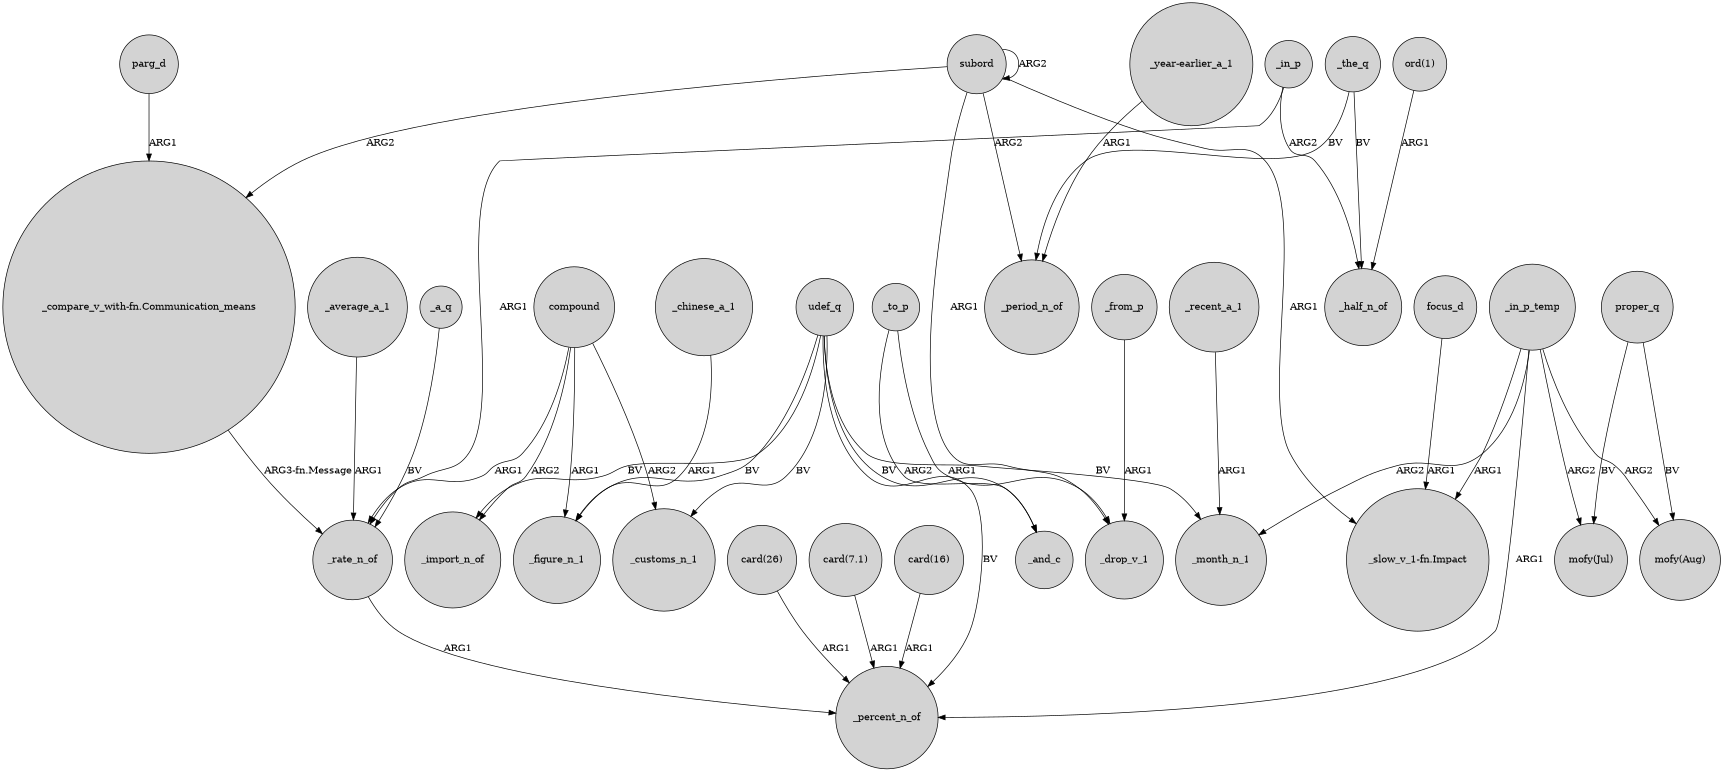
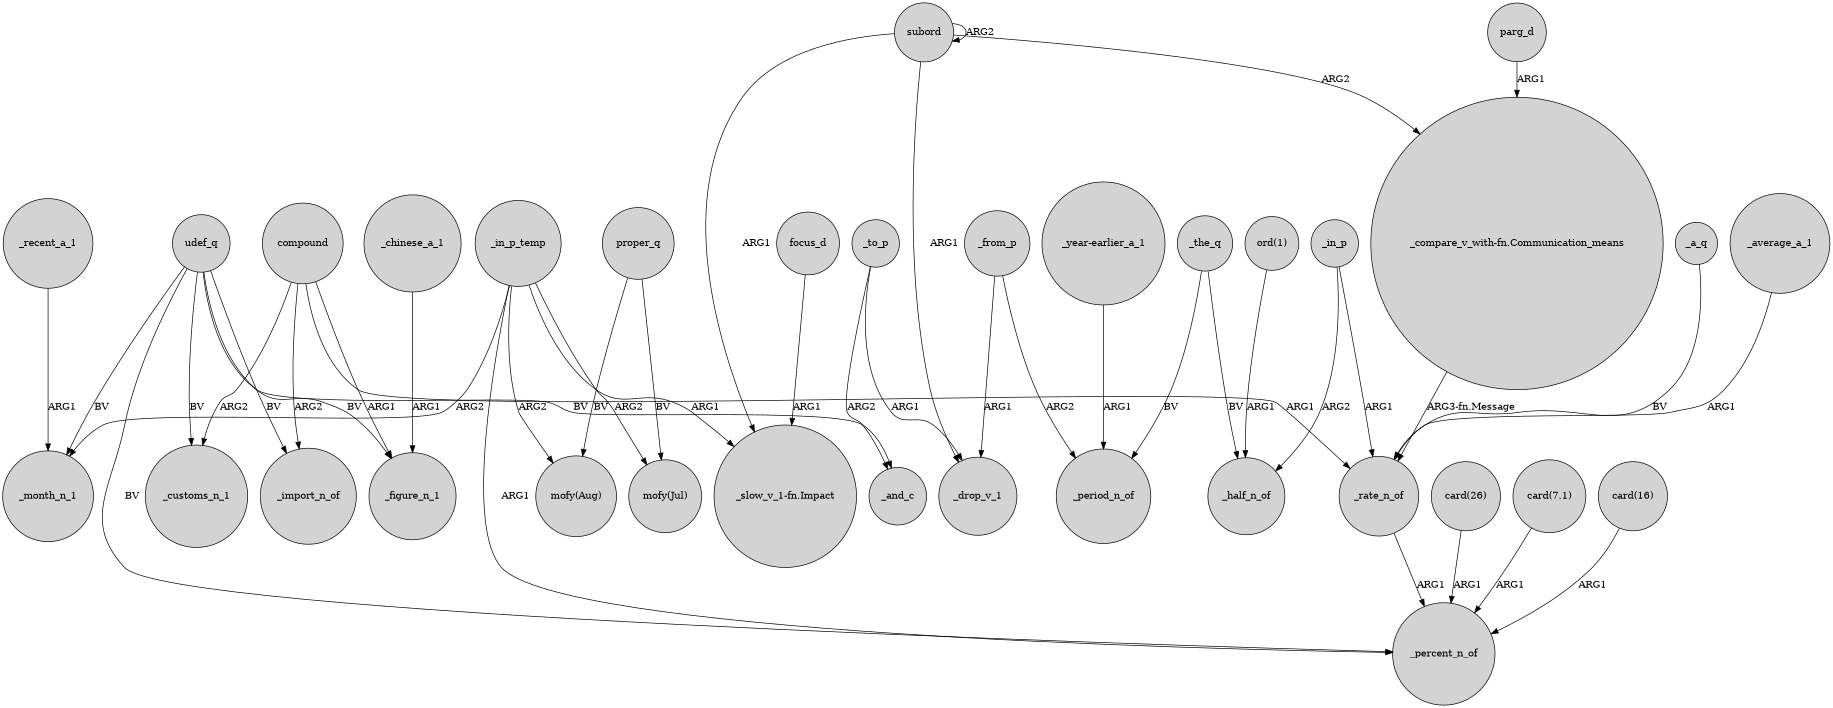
  digraph {
    node [shape=circle style=filled]
    udef_q
    _month_n_1
    _figure_n_1
    _import_n_of
    _customs_n_1
    _percent_n_of
    _and_c
    _in_p_temp
    "mofy(Jul)"
    "mofy(Aug)"
    "_slow_v_1-fn.Impact"
    _from_p
    _drop_v_1
    _period_n_of
    compound
    _rate_n_of
    subord
    "_compare_v_with-fn.Communication_means"
    "_year-earlier_a_1"
    "card(26)"
    focus_d
    proper_q
    _chinese_a_1
    parg_d
    _recent_a_1
    _in_p
    _half_n_of
    _to_p
    "ord(1)"
    "card(7.1)"
    _the_q
    "card(16)"
    _a_q
    _average_a_1
    udef_q -> _month_n_1 [label=BV]
    udef_q -> _figure_n_1 [label=BV]
    udef_q -> _import_n_of [label=BV]
    udef_q -> _customs_n_1 [label=BV]
    udef_q -> _percent_n_of [label=BV]
    udef_q -> _and_c [label=BV]
    _in_p_temp -> _month_n_1 [label=ARG2]
    _in_p_temp -> _percent_n_of [label=ARG1]
    _in_p_temp -> "mofy(Jul)" [label=ARG2]
    _in_p_temp -> "mofy(Aug)" [label=ARG2]
    _in_p_temp -> "_slow_v_1-fn.Impact" [label=ARG1]
    _from_p -> _drop_v_1 [label=ARG1]
-   subord -> _period_n_of [label=ARG2]
+   _from_p -> _period_n_of [label=ARG2]
    compound -> _figure_n_1 [label=ARG1]
    compound -> _import_n_of [label=ARG2]
    compound -> _customs_n_1 [label=ARG2]
    compound -> _rate_n_of [label=ARG1]
    _rate_n_of -> _percent_n_of [label=ARG1]
    subord -> "_slow_v_1-fn.Impact" [label=ARG1]
    subord -> _drop_v_1 [label=ARG1]
    subord -> subord [label=ARG2]
    subord -> "_compare_v_with-fn.Communication_means" [label=ARG2]
    "_compare_v_with-fn.Communication_means" -> _rate_n_of [label="ARG3-fn.Message"]
    "_year-earlier_a_1" -> _period_n_of [label=ARG1]
    "card(26)" -> _percent_n_of [label=ARG1]
    focus_d -> "_slow_v_1-fn.Impact" [label=ARG1]
    proper_q -> "mofy(Jul)" [label=BV]
    proper_q -> "mofy(Aug)" [label=BV]
    _chinese_a_1 -> _figure_n_1 [label=ARG1]
    parg_d -> "_compare_v_with-fn.Communication_means" [label=ARG1]
    _recent_a_1 -> _month_n_1 [label=ARG1]
    _in_p -> _rate_n_of [label=ARG1]
    _in_p -> _half_n_of [label=ARG2]
    _to_p -> _and_c [label=ARG2]
    _to_p -> _drop_v_1 [label=ARG1]
    "ord(1)" -> _half_n_of [label=ARG1]
    "card(7.1)" -> _percent_n_of [label=ARG1]
    _the_q -> _period_n_of [label=BV]
    _the_q -> _half_n_of [label=BV]
    "card(16)" -> _percent_n_of [label=ARG1]
    _a_q -> _rate_n_of [label=BV]
    _average_a_1 -> _rate_n_of [label=ARG1]
  }
